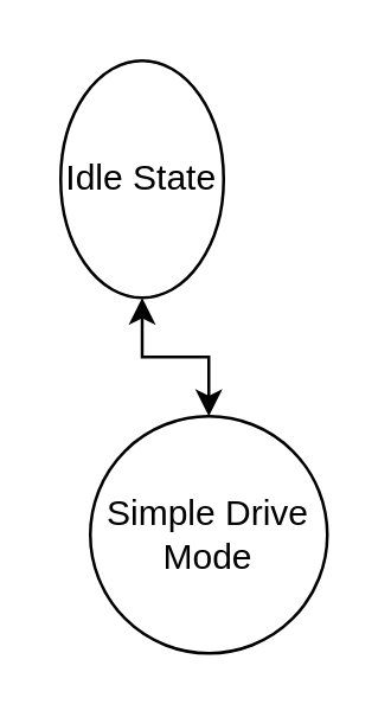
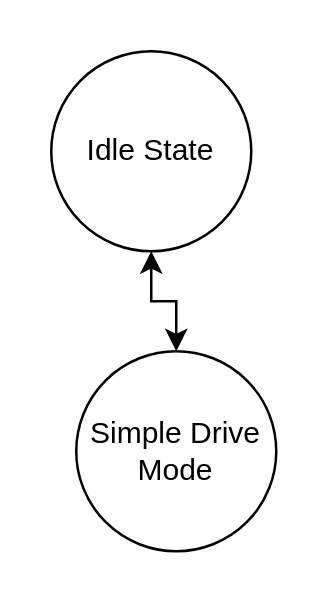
  <mxCell id="0" />
  <mxCell id="1" parent="0" />
  <mxCell id="2" value="" style="edgeStyle=orthogonalEdgeStyle;rounded=0;orthogonalLoop=1;jettySize=auto;html=1;endArrow=classic;endFill=1;startArrow=classic;startFill=1;" edge="1" parent="1" source="3" target="4"><mxGeometry relative="1" as="geometry" /></mxCell>
- <mxCell id="3" value="Idle State" style="ellipse;whiteSpace=wrap;html=1;" vertex="1" parent="1"><mxGeometry x="20" y="20" width="55" height="80" as="geometry" /></mxCell>
+ <mxCell id="3" value="Idle State" style="ellipse;whiteSpace=wrap;html=1;" vertex="1" parent="1"><mxGeometry x="20" y="20" width="80" height="80" as="geometry" /></mxCell>
  <mxCell id="4" value="Simple Drive Mode" style="ellipse;whiteSpace=wrap;html=1;" vertex="1" parent="1"><mxGeometry x="30" y="140" width="80" height="80" as="geometry" /></mxCell>
